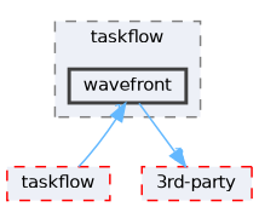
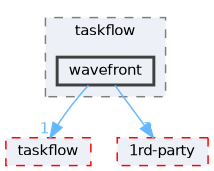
  digraph {
    compound=true
    node [color=red fillcolor="#edf0f7" fontname=Helvetica fontsize=10 shape=box style="filled,dashed"]
    edge [color=steelblue1 fontcolor=steelblue1 fontname=Helvetica fontsize=10 labeldistance=1.5 labelfontname=Helvetica labelfontsize=10]
    n1 [color=grey25 height=0.2 label=wavefront style="filled,bold" width=0.4]
    n2 [height=0.2 label=taskflow width=0.4]
-   n3 [height=0.2 label="3rd-party" width=0.4]
+   n3 [height=0.2 label="1rd-party" width=0.4]
    subgraph cluster_1 {
      bgcolor="#edf0f7"
      fontname=Helvetica
      fontsize=10
      label=taskflow
      pencolor=grey50
      style="filled,dashed"
      n1
    }
-   n2 -> n1 [headlabel=1]
+   n1 -> n2 [headlabel=1]
    n1 -> n3 [headlabel=3]
  }
